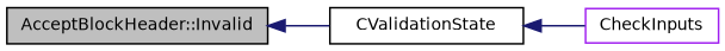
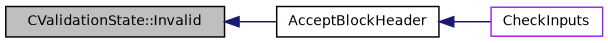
  digraph {
    rankdir=LR
    node [color=black fillcolor=white fontname=Helvetica fontsize=10 shape=record style=filled]
    edge [color=midnightblue dir=back fontname=Helvetica fontsize=10 labelfontname=Helvetica labelfontsize=10 style=solid]
-   n1 [fillcolor=grey75 fontcolor=black height=0.2 label="AcceptBlockHeader::Invalid" width=0.4]
-   n2 [height=0.2 label=CValidationState width=0.4]
+   n1 [fillcolor=grey75 fontcolor=black height=0.2 label="CValidationState::Invalid" width=0.4]
+   n2 [height=0.2 label=AcceptBlockHeader width=0.4]
    n3 [color=purple height=0.2 label=CheckInputs width=0.4]
    n1 -> n2
    n2 -> n3
  }
